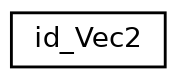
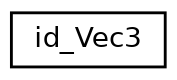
  digraph {
    rankdir=LR
-   n1 [color=black fillcolor=white fontname=Helvetica fontsize=10 height=0.2 label=id_Vec2 shape=record style=filled width=0.4]
+   n1 [color=black fillcolor=white fontname=Helvetica fontsize=10 height=0.2 label=id_Vec3 shape=record style=filled width=0.4]
  }
